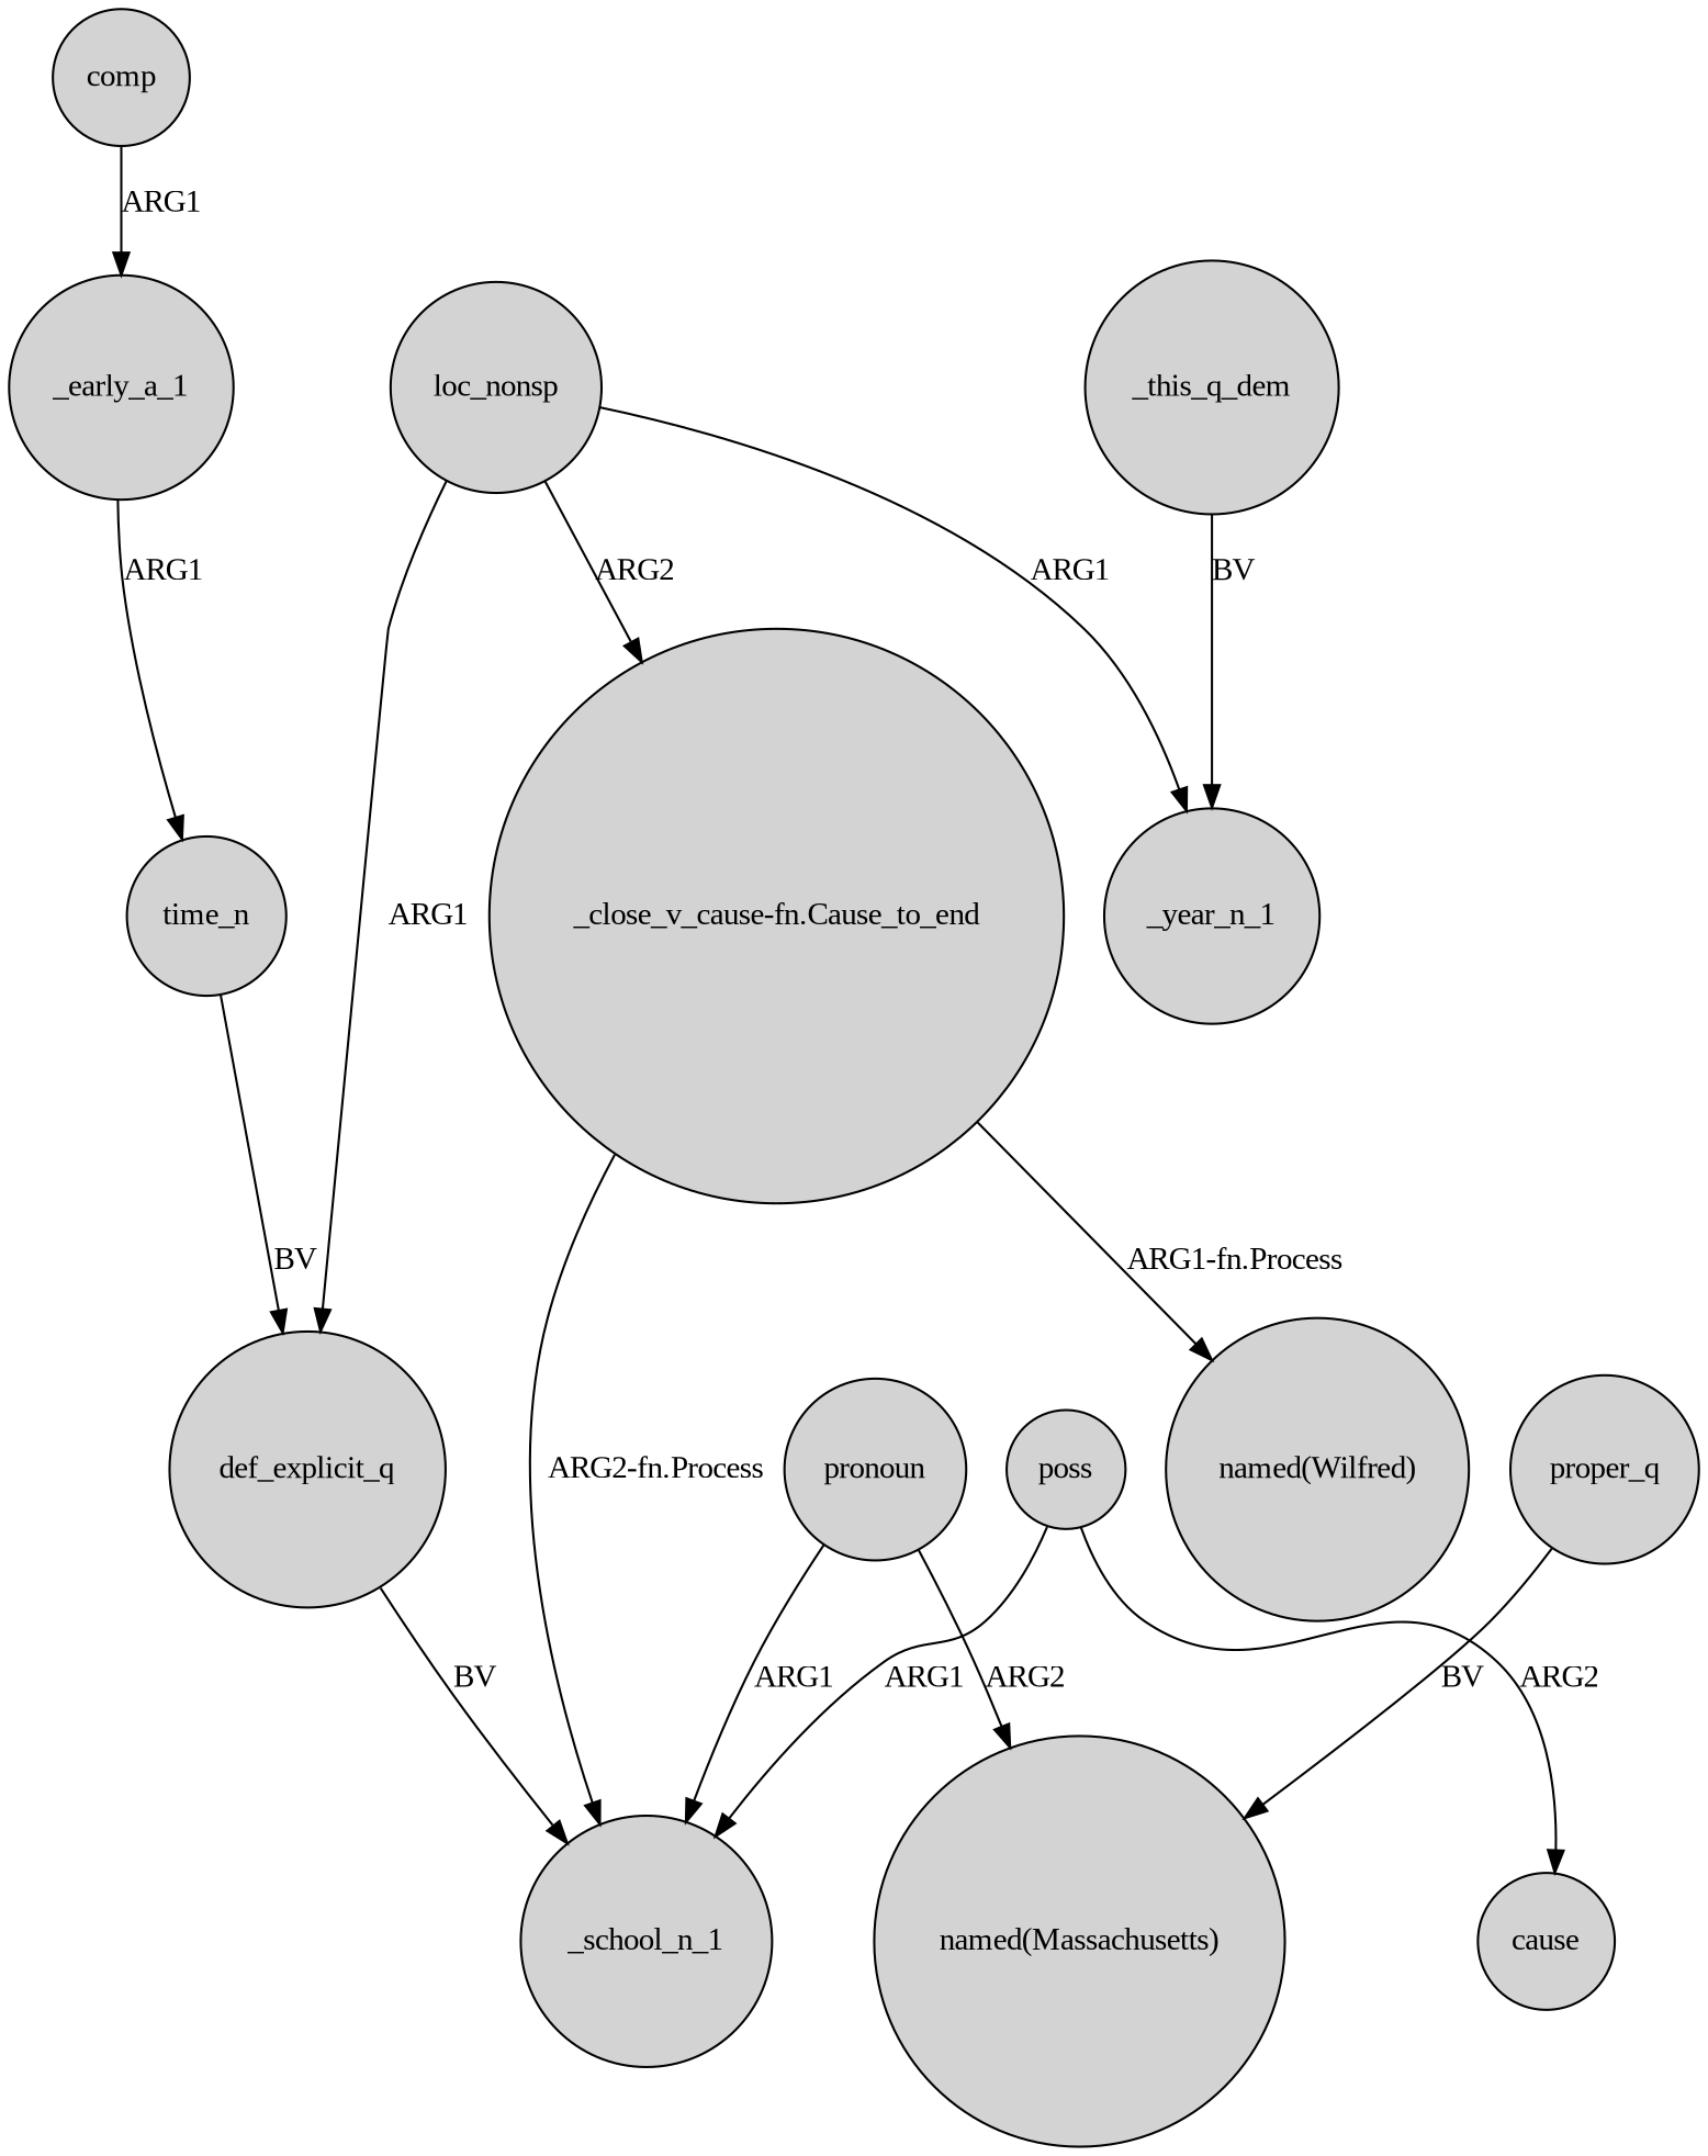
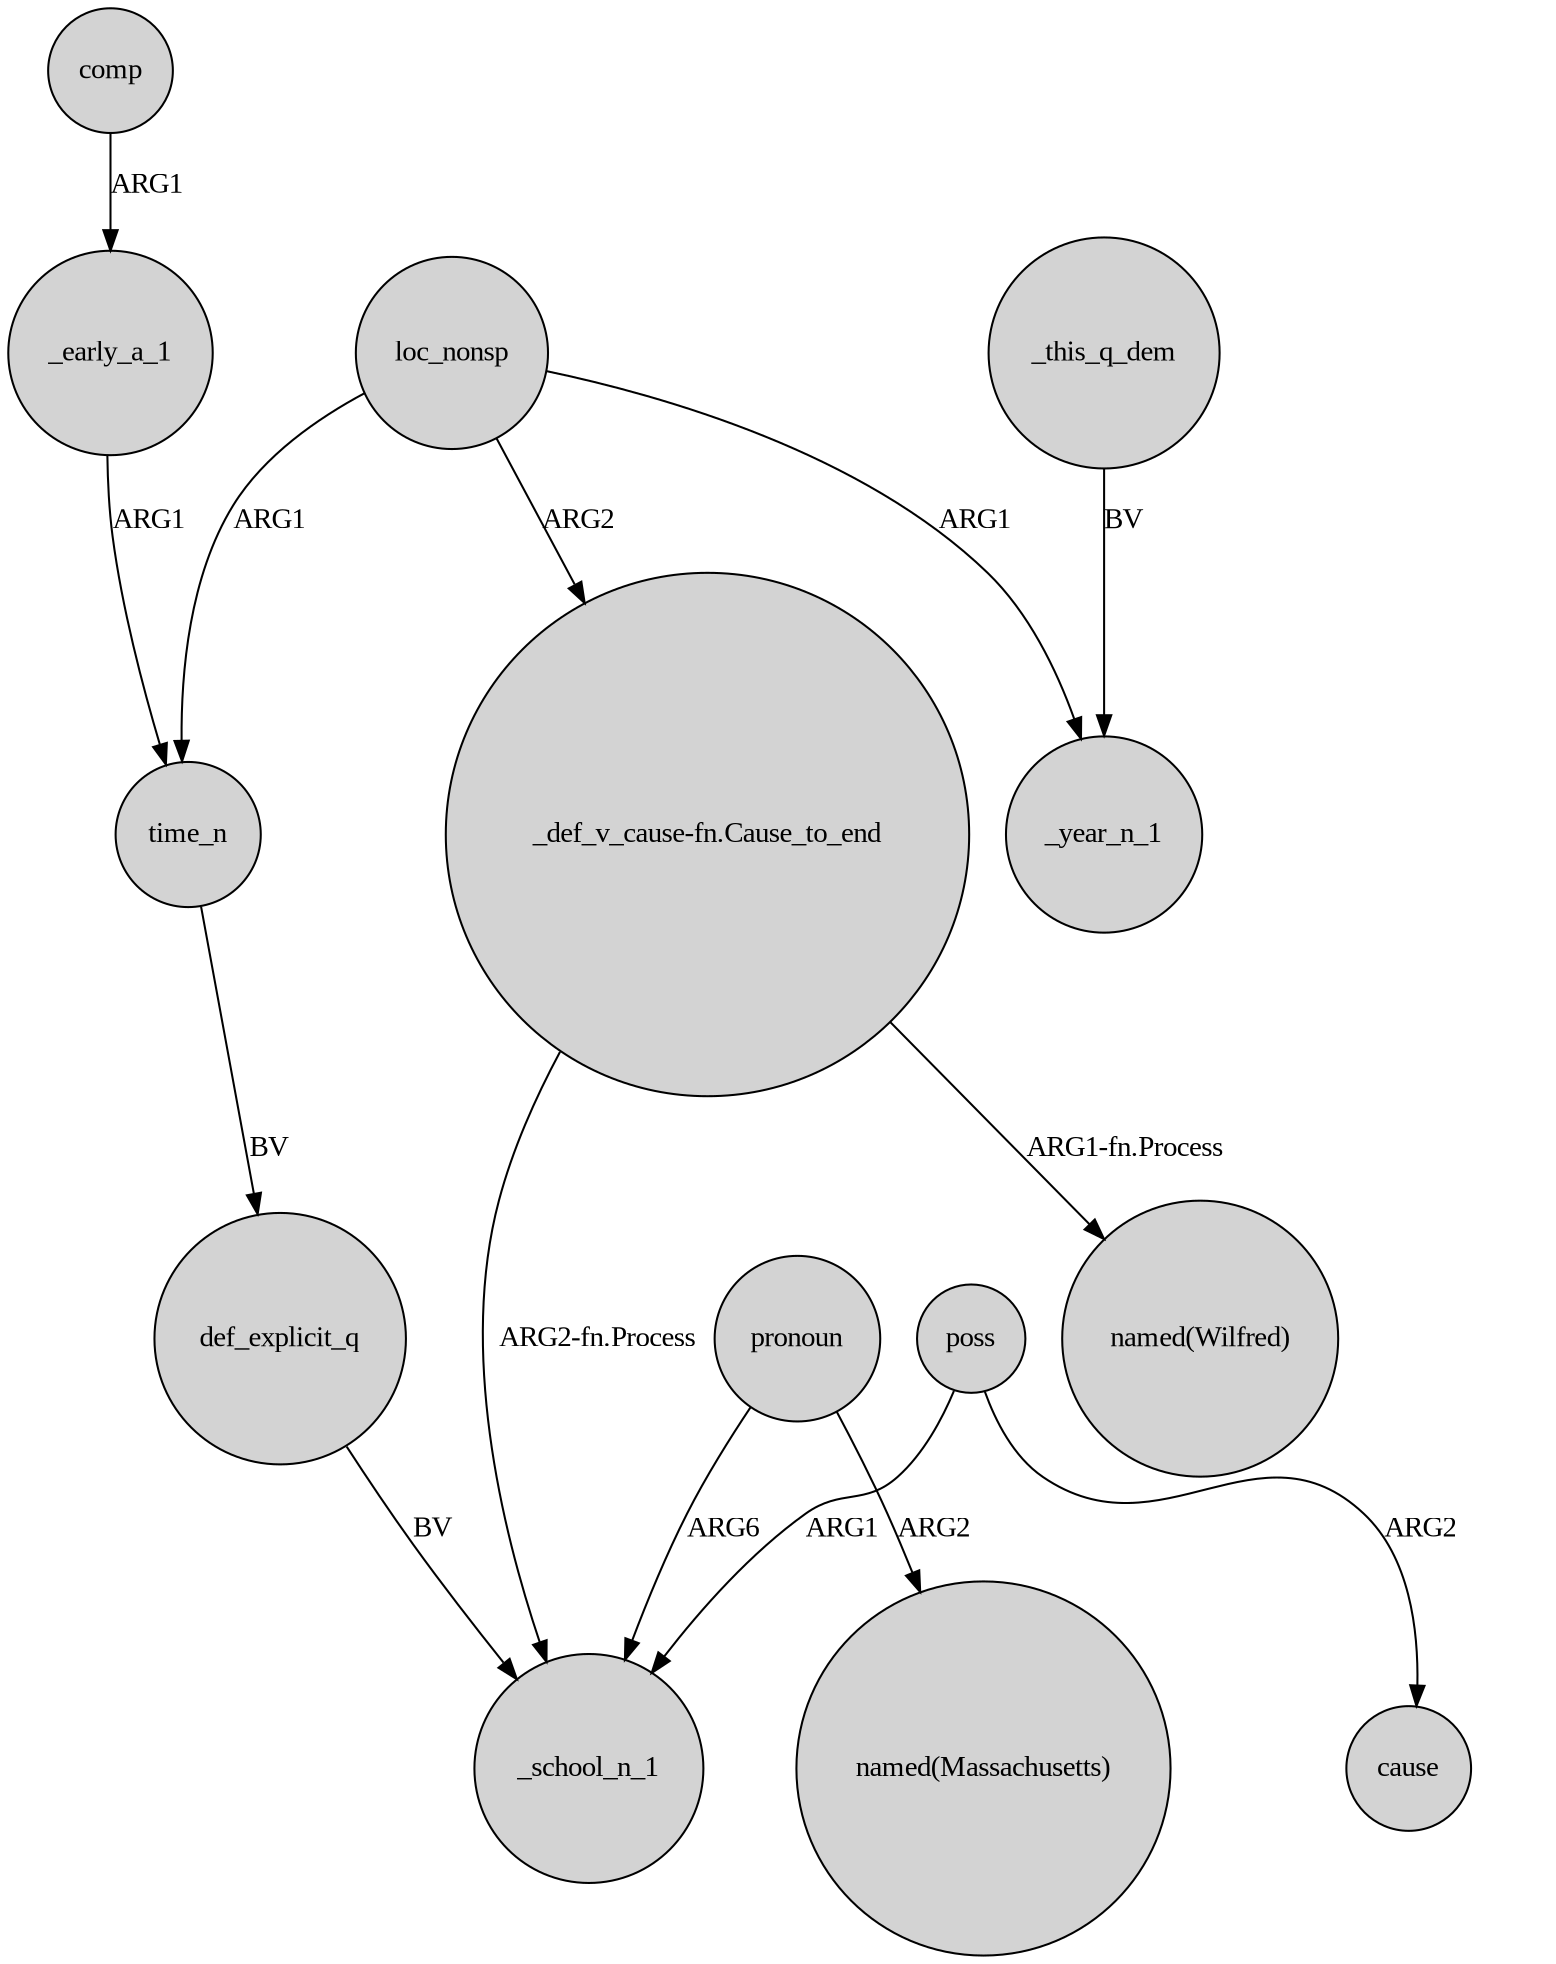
  digraph {
    fontname="Liberation Serif"
    node [fontname="Liberation Serif" shape=circle style=filled]
    edge [fontname="Liberation Serif"]
    _early_a_1
    time_n
    def_explicit_q
-   "_close_v_cause-fn.Cause_to_end"
+   "_close_v_cause-fn.Cause_to_end" [label="_def_v_cause-fn.Cause_to_end"]
    _school_n_1
    "named(Wilfred)"
    comp
    n8 [label=pronoun]
    "named(Massachusetts)"
    poss
    n11 [label=cause]
    loc_nonsp
    _year_n_1
    _this_q_dem
-   proper_q
    _early_a_1 -> time_n [label=ARG1]
    time_n -> def_explicit_q [label=BV]
    def_explicit_q -> _school_n_1 [label=BV]
    "_close_v_cause-fn.Cause_to_end" -> _school_n_1 [label="ARG2-fn.Process"]
    "_close_v_cause-fn.Cause_to_end" -> "named(Wilfred)" [label="ARG1-fn.Process"]
    comp -> _early_a_1 [label=ARG1]
-   n8 -> _school_n_1 [label=ARG1]
+   n8 -> _school_n_1 [label=ARG6]
    n8 -> "named(Massachusetts)" [label=ARG2]
    poss -> _school_n_1 [label=ARG1]
    poss -> n11 [label=ARG2]
-   loc_nonsp -> def_explicit_q [label=ARG1]
+   loc_nonsp -> time_n [label=ARG1]
    loc_nonsp -> "_close_v_cause-fn.Cause_to_end" [label=ARG2]
    loc_nonsp -> _year_n_1 [label=ARG1]
    _this_q_dem -> _year_n_1 [label=BV]
-   proper_q -> "named(Massachusetts)" [label=BV]
  }
